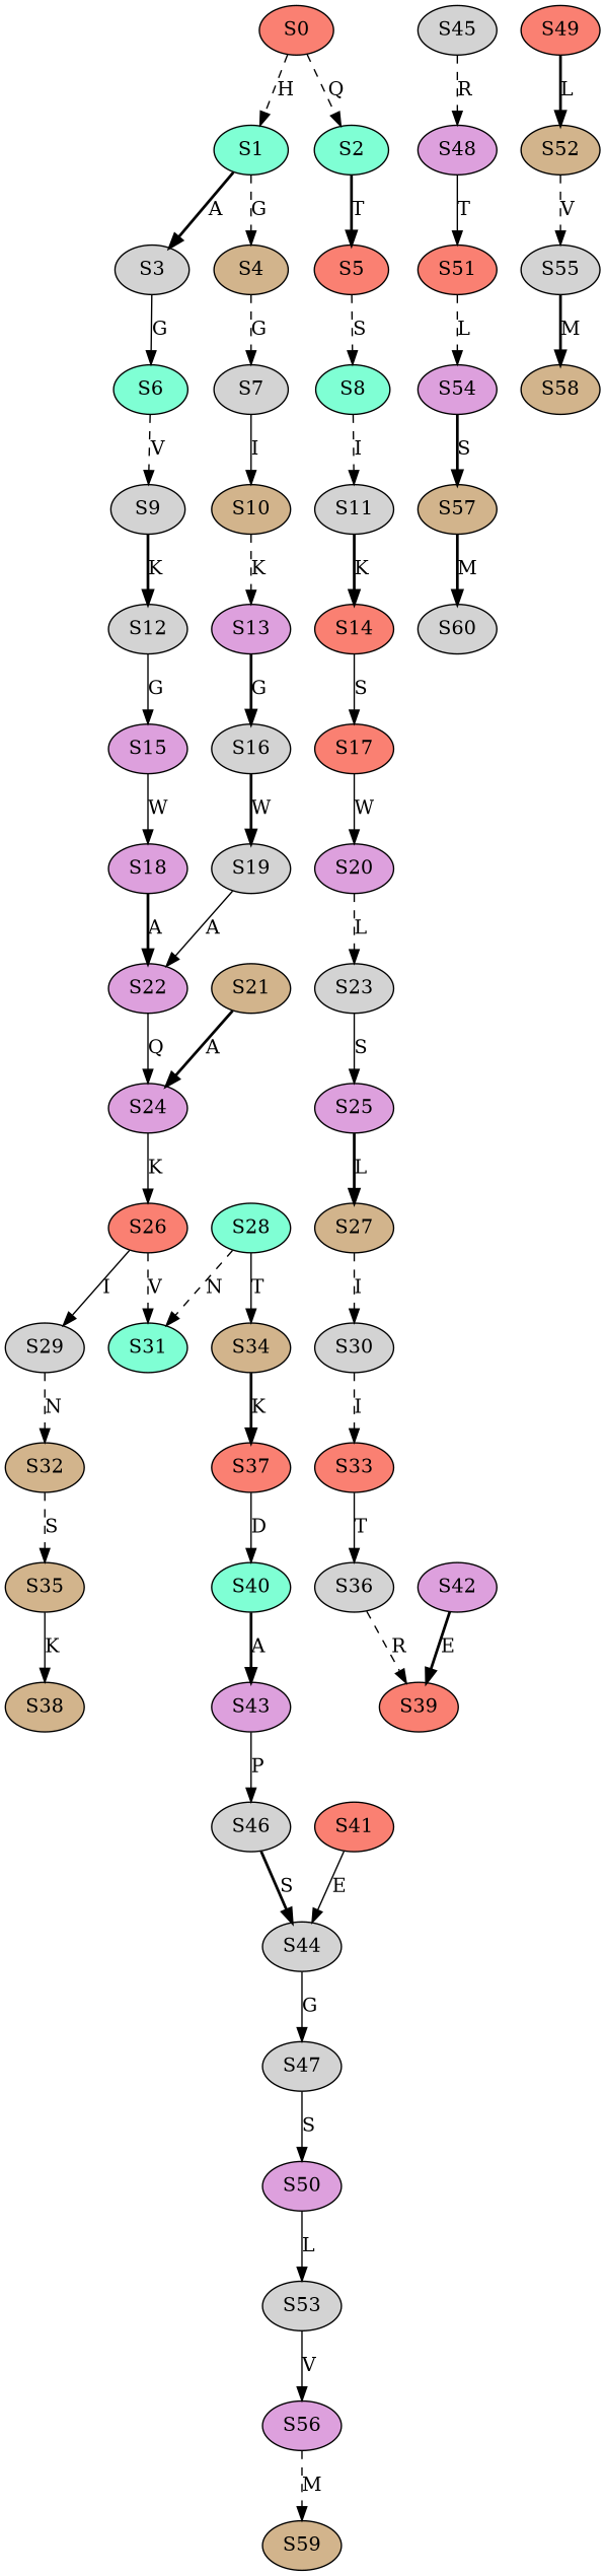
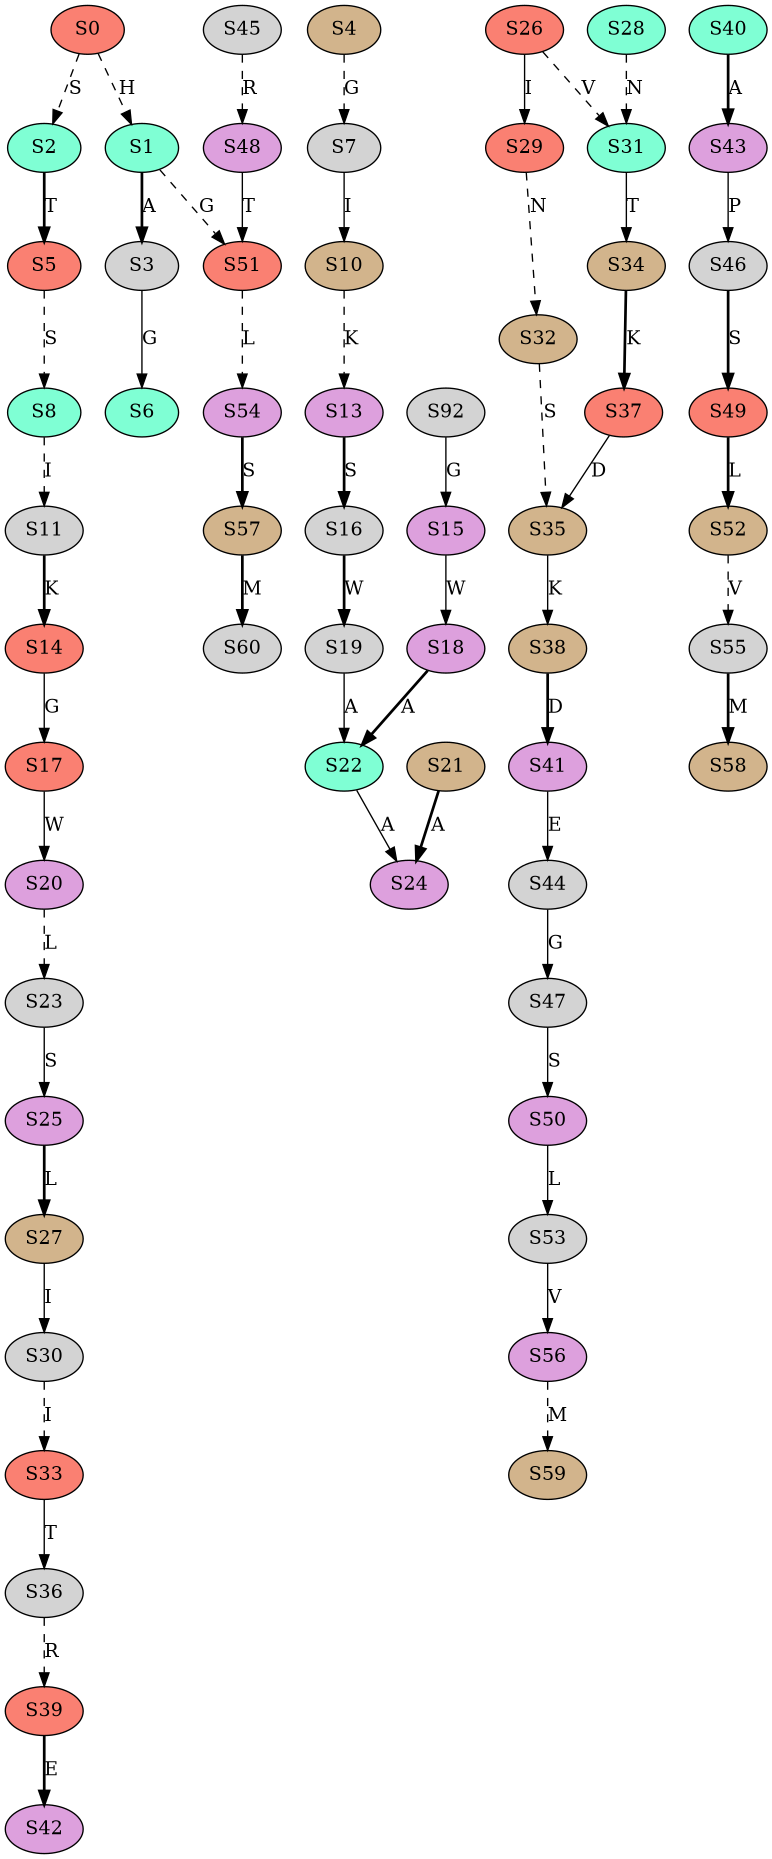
  strict digraph {
    node [fillcolor=lightgrey style=filled]
    edge [style=solid]
    S0 [fillcolor=salmon]
    S1 [fillcolor=aquamarine]
    S2 [fillcolor=aquamarine]
    S3
    S4 [fillcolor=tan]
    S5 [fillcolor=salmon]
    S6 [fillcolor=aquamarine]
    S7
    S8 [fillcolor=aquamarine]
-   S9
    S10 [fillcolor=tan]
    S11
-   S12
+   S12 [label=S92]
    S13 [fillcolor=plum]
    S14 [fillcolor=salmon]
    S15 [fillcolor=plum]
    S16
    S17 [fillcolor=salmon]
    S18 [fillcolor=plum]
    S19
    S20 [fillcolor=plum]
-   S22 [fillcolor=plum]
+   S22 [fillcolor=aquamarine]
    S23
    S21 [fillcolor=tan]
    S24 [fillcolor=plum]
    S25 [fillcolor=plum]
    S26 [fillcolor=salmon]
    S27 [fillcolor=tan]
-   S29
+   S29 [fillcolor=salmon]
    S31 [fillcolor=aquamarine]
    S30
    S28 [fillcolor=aquamarine]
    S32 [fillcolor=tan]
    S33 [fillcolor=salmon]
    S34 [fillcolor=tan]
    S35 [fillcolor=tan]
    S36
    S37 [fillcolor=salmon]
    S38 [fillcolor=tan]
    S39 [fillcolor=salmon]
    S40 [fillcolor=aquamarine]
-   S41 [fillcolor=salmon]
+   S41 [fillcolor=plum]
    S42 [fillcolor=plum]
    S43 [fillcolor=plum]
    S44
    S46
    S47
    S48 [fillcolor=plum]
    S45
    S49 [fillcolor=salmon]
    S50 [fillcolor=plum]
    S51 [fillcolor=salmon]
    S52 [fillcolor=tan]
    S53
    S54 [fillcolor=plum]
    S55
    S56 [fillcolor=plum]
    S57 [fillcolor=tan]
    S58 [fillcolor=tan]
    S59 [fillcolor=tan]
    S60
    S0 -> S1 [label=H style=dashed]
-   S0 -> S2 [label=Q style=dashed]
+   S0 -> S2 [label=S style=dashed]
    S1 -> S3 [label=A style=bold]
-   S1 -> S4 [label=G style=dashed]
+   S1 -> S51 [label=G style=dashed]
    S2 -> S5 [label=T style=bold]
    S3 -> S6 [label=G]
    S4 -> S7 [label=G style=dashed]
    S5 -> S8 [label=S style=dashed]
-   S6 -> S9 [label=V style=dashed]
    S7 -> S10 [label=I]
    S8 -> S11 [label=I style=dashed]
-   S9 -> S12 [label=K style=bold]
    S10 -> S13 [label=K style=dashed]
    S11 -> S14 [label=K style=bold]
    S12 -> S15 [label=G]
-   S13 -> S16 [label=G style=bold]
-   S14 -> S17 [label=S]
+   S13 -> S16 [label=S style=bold]
+   S14 -> S17 [label=G]
    S15 -> S18 [label=W]
    S16 -> S19 [label=W style=bold]
    S17 -> S20 [label=W]
    S18 -> S22 [label=A style=bold]
    S19 -> S22 [label=A]
    S20 -> S23 [label=L style=dashed]
-   S22 -> S24 [label=Q]
+   S22 -> S24 [label=A]
    S23 -> S25 [label=S]
    S21 -> S24 [label=A style=bold]
-   S24 -> S26 [label=K]
    S25 -> S27 [label=L style=bold]
    S26 -> S29 [label=I]
    S26 -> S31 [label=V style=dashed]
-   S27 -> S30 [label=I style=dashed]
+   S27 -> S30 [label=I]
    S29 -> S32 [label=N style=dashed]
-   S28 -> S34 [label=T]
+   S31 -> S34 [label=T]
    S30 -> S33 [label=I style=dashed]
    S28 -> S31 [label=N style=dashed]
    S32 -> S35 [label=S style=dashed]
    S33 -> S36 [label=T]
    S34 -> S37 [label=K style=bold]
    S35 -> S38 [label=K]
    S36 -> S39 [label=R style=dashed]
-   S37 -> S40 [label=D]
-   S42 -> S39 [label=E style=bold]
+   S37 -> S35 [label=D]
+   S38 -> S41 [label=D style=bold]
+   S39 -> S42 [label=E style=bold]
    S40 -> S43 [label=A style=bold]
    S41 -> S44 [label=E]
    S43 -> S46 [label=P]
    S44 -> S47 [label=G]
-   S46 -> S44 [label=S style=bold]
+   S46 -> S49 [label=S style=bold]
    S47 -> S50 [label=S]
    S48 -> S51 [label=T]
    S45 -> S48 [label=R style=dashed]
    S49 -> S52 [label=L style=bold]
    S50 -> S53 [label=L]
    S51 -> S54 [label=L style=dashed]
    S52 -> S55 [label=V style=dashed]
    S53 -> S56 [label=V]
    S54 -> S57 [label=S style=bold]
    S55 -> S58 [label=M style=bold]
    S56 -> S59 [label=M style=dashed]
    S57 -> S60 [label=M style=bold]
  }
